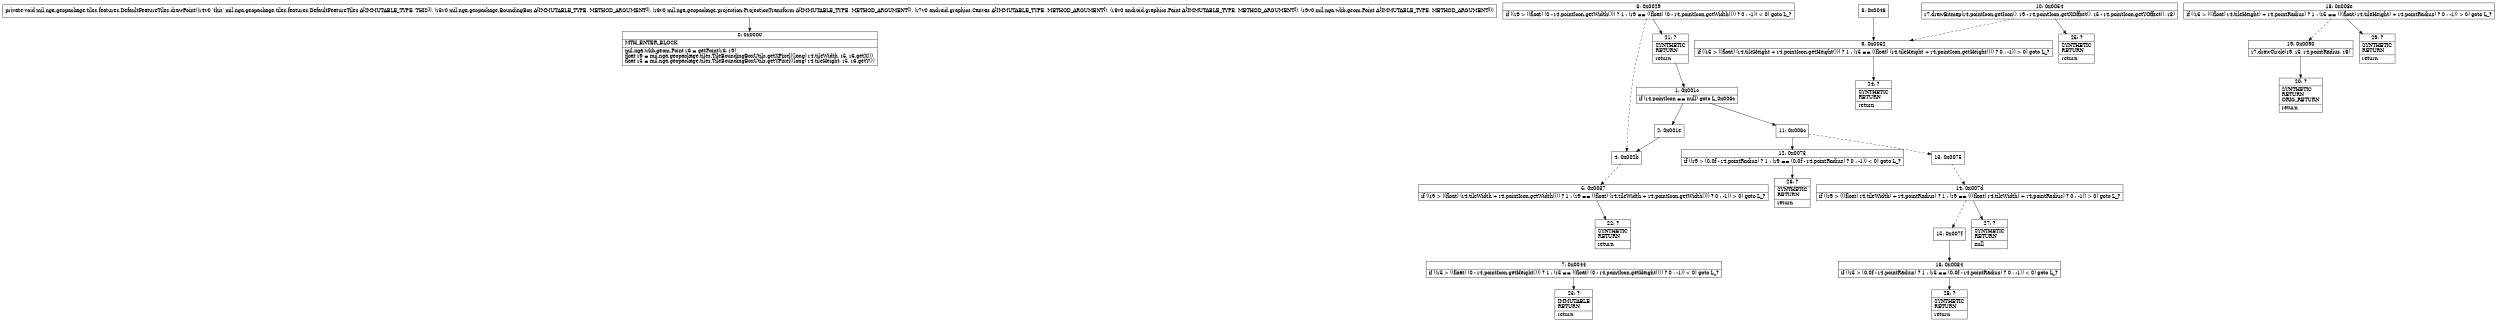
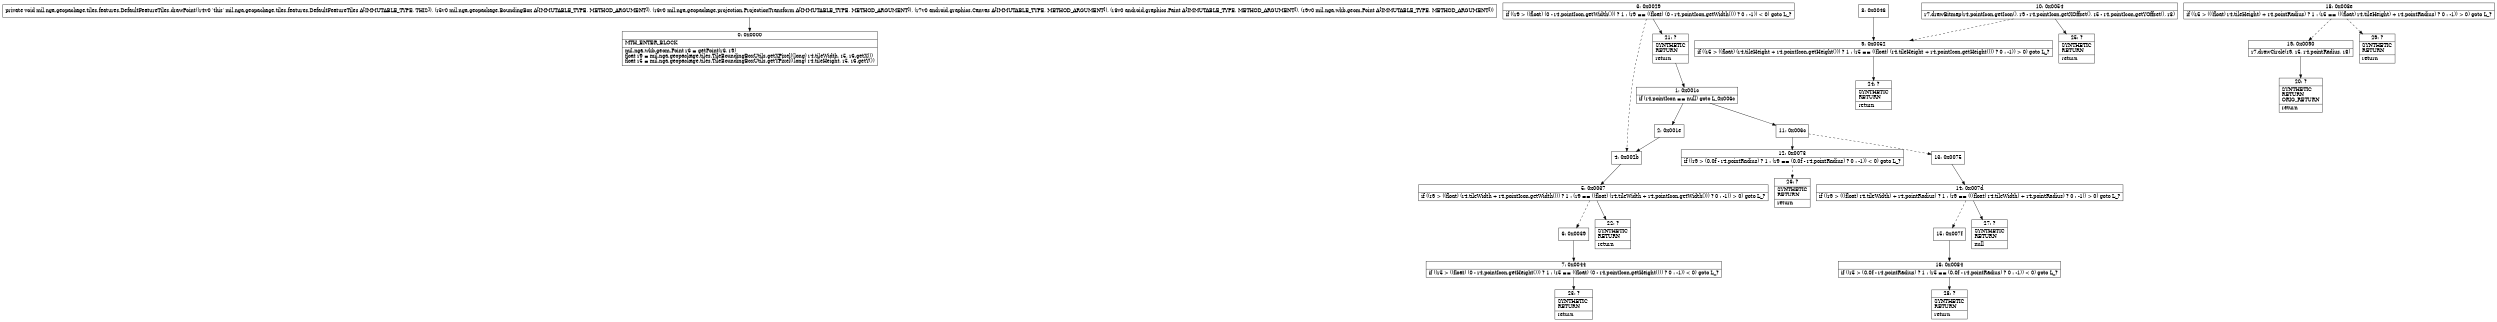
  digraph {
    node [shape=record]
    n1 [label="{0\:\ 0x0000|MTH_ENTER_BLOCK\l|mil.nga.wkb.geom.Point r6 = getPoint(r6, r9)\lfloat r9 = mil.nga.geopackage.tiles.TileBoundingBoxUtils.getXPixel((long) r4.tileWidth, r5, r6.getX())\lfloat r5 = mil.nga.geopackage.tiles.TileBoundingBoxUtils.getYPixel((long) r4.tileHeight, r5, r6.getY())\l}"]
    n2 [label="{1\:\ 0x001c|if (r4.pointIcon == null) goto L_0x006c\l}"]
    n3 [label="{2\:\ 0x001e}"]
    n4 [label="{11\:\ 0x006c}"]
    n5 [label="{4\:\ 0x002b}"]
    n6 [label="{12\:\ 0x0073|if ((r9 \> (0.0f \- r4.pointRadius) ? 1 : (r9 == (0.0f \- r4.pointRadius) ? 0 : \-1)) \< 0) goto L_?\l}"]
    n7 [label="{13\:\ 0x0075}"]
    n8 [label="{3\:\ 0x0029|if ((r9 \> ((float) (0 \- r4.pointIcon.getWidth())) ? 1 : (r9 == ((float) (0 \- r4.pointIcon.getWidth())) ? 0 : \-1)) \< 0) goto L_?\l}"]
    n9 [label="{21\:\ ?|SYNTHETIC\lRETURN\l|return\l}"]
    n10 [label="{5\:\ 0x0037|if ((r9 \> ((float) (r4.tileWidth + r4.pointIcon.getWidth())) ? 1 : (r9 == ((float) (r4.tileWidth + r4.pointIcon.getWidth())) ? 0 : \-1)) \> 0) goto L_?\l}"]
+   n11 [label="{6\:\ 0x0039}"]
    n12 [label="{22\:\ ?|SYNTHETIC\lRETURN\l|return\l}"]
    n13 [label="{7\:\ 0x0044|if ((r5 \> ((float) (0 \- r4.pointIcon.getHeight())) ? 1 : (r5 == ((float) (0 \- r4.pointIcon.getHeight())) ? 0 : \-1)) \< 0) goto L_?\l}"]
-   n14 [label="{23\:\ ?|IMMUTABLE\lRETURN\l|return\l}"]
+   n14 [label="{23\:\ ?|SYNTHETIC\lRETURN\l|return\l}"]
    n15 [label="{8\:\ 0x0046}"]
    n16 [label="{9\:\ 0x0052|if ((r5 \> ((float) (r4.tileHeight + r4.pointIcon.getHeight())) ? 1 : (r5 == ((float) (r4.tileHeight + r4.pointIcon.getHeight())) ? 0 : \-1)) \> 0) goto L_?\l}"]
    n17 [label="{24\:\ ?|SYNTHETIC\lRETURN\l|return\l}"]
    n18 [label="{10\:\ 0x0054|r7.drawBitmap(r4.pointIcon.getIcon(), r9 \- r4.pointIcon.getXOffset(), r5 \- r4.pointIcon.getYOffset(), r8)\l}"]
    n19 [label="{25\:\ ?|SYNTHETIC\lRETURN\l|return\l}"]
    n20 [label="{26\:\ ?|SYNTHETIC\lRETURN\l|return\l}"]
    n21 [label="{14\:\ 0x007d|if ((r9 \> (((float) r4.tileWidth) + r4.pointRadius) ? 1 : (r9 == (((float) r4.tileWidth) + r4.pointRadius) ? 0 : \-1)) \> 0) goto L_?\l}"]
    n22 [label="{15\:\ 0x007f}"]
    n23 [label="{27\:\ ?|SYNTHETIC\lRETURN\l|null\l}"]
    n24 [label="{16\:\ 0x0084|if ((r5 \> (0.0f \- r4.pointRadius) ? 1 : (r5 == (0.0f \- r4.pointRadius) ? 0 : \-1)) \< 0) goto L_?\l}"]
    n25 [label="{28\:\ ?|SYNTHETIC\lRETURN\l|return\l}"]
    n26 [label="{18\:\ 0x008e|if ((r5 \> (((float) r4.tileHeight) + r4.pointRadius) ? 1 : (r5 == (((float) r4.tileHeight) + r4.pointRadius) ? 0 : \-1)) \> 0) goto L_?\l}"]
    n27 [label="{19\:\ 0x0090|r7.drawCircle(r9, r5, r4.pointRadius, r8)\l}"]
    n28 [label="{29\:\ ?|SYNTHETIC\lRETURN\l|return\l}"]
    n29 [label="{20\:\ ?|SYNTHETIC\lRETURN\lORIG_RETURN\l|return\l}"]
    n30 [label="{private void mil.nga.geopackage.tiles.features.DefaultFeatureTiles.drawPoint((r4v0 'this' mil.nga.geopackage.tiles.features.DefaultFeatureTiles A[IMMUTABLE_TYPE, THIS]), (r5v0 mil.nga.geopackage.BoundingBox A[IMMUTABLE_TYPE, METHOD_ARGUMENT]), (r6v0 mil.nga.geopackage.projection.ProjectionTransform A[IMMUTABLE_TYPE, METHOD_ARGUMENT]), (r7v0 android.graphics.Canvas A[IMMUTABLE_TYPE, METHOD_ARGUMENT]), (r8v0 android.graphics.Paint A[IMMUTABLE_TYPE, METHOD_ARGUMENT]), (r9v0 mil.nga.wkb.geom.Point A[IMMUTABLE_TYPE, METHOD_ARGUMENT])) }"]
    n2 -> n3 [style=solid]
    n2 -> n4
    n3 -> n5
    n4 -> n6
    n4 -> n7 [style=dashed]
-   n5 -> n10 [style=dashed]
-   n6 -> n20
-   n7 -> n21 [style=dashed]
+   n5 -> n10
+   n6 -> n20 [style=dashed]
+   n7 -> n21
    n8 -> n5 [style=dashed]
    n8 -> n9
    n9 -> n2
+   n10 -> n11 [style=dashed]
    n10 -> n12
+   n11 -> n13
    n13 -> n14
    n15 -> n16
    n16 -> n17
    n18 -> n16 [style=dashed]
    n18 -> n19
    n21 -> n22 [style=dashed]
    n21 -> n23
    n22 -> n24
    n24 -> n25
    n26 -> n27 [style=dashed]
-   n26 -> n28
+   n26 -> n28 [style=dashed]
    n27 -> n29
    n30 -> n1
  }
